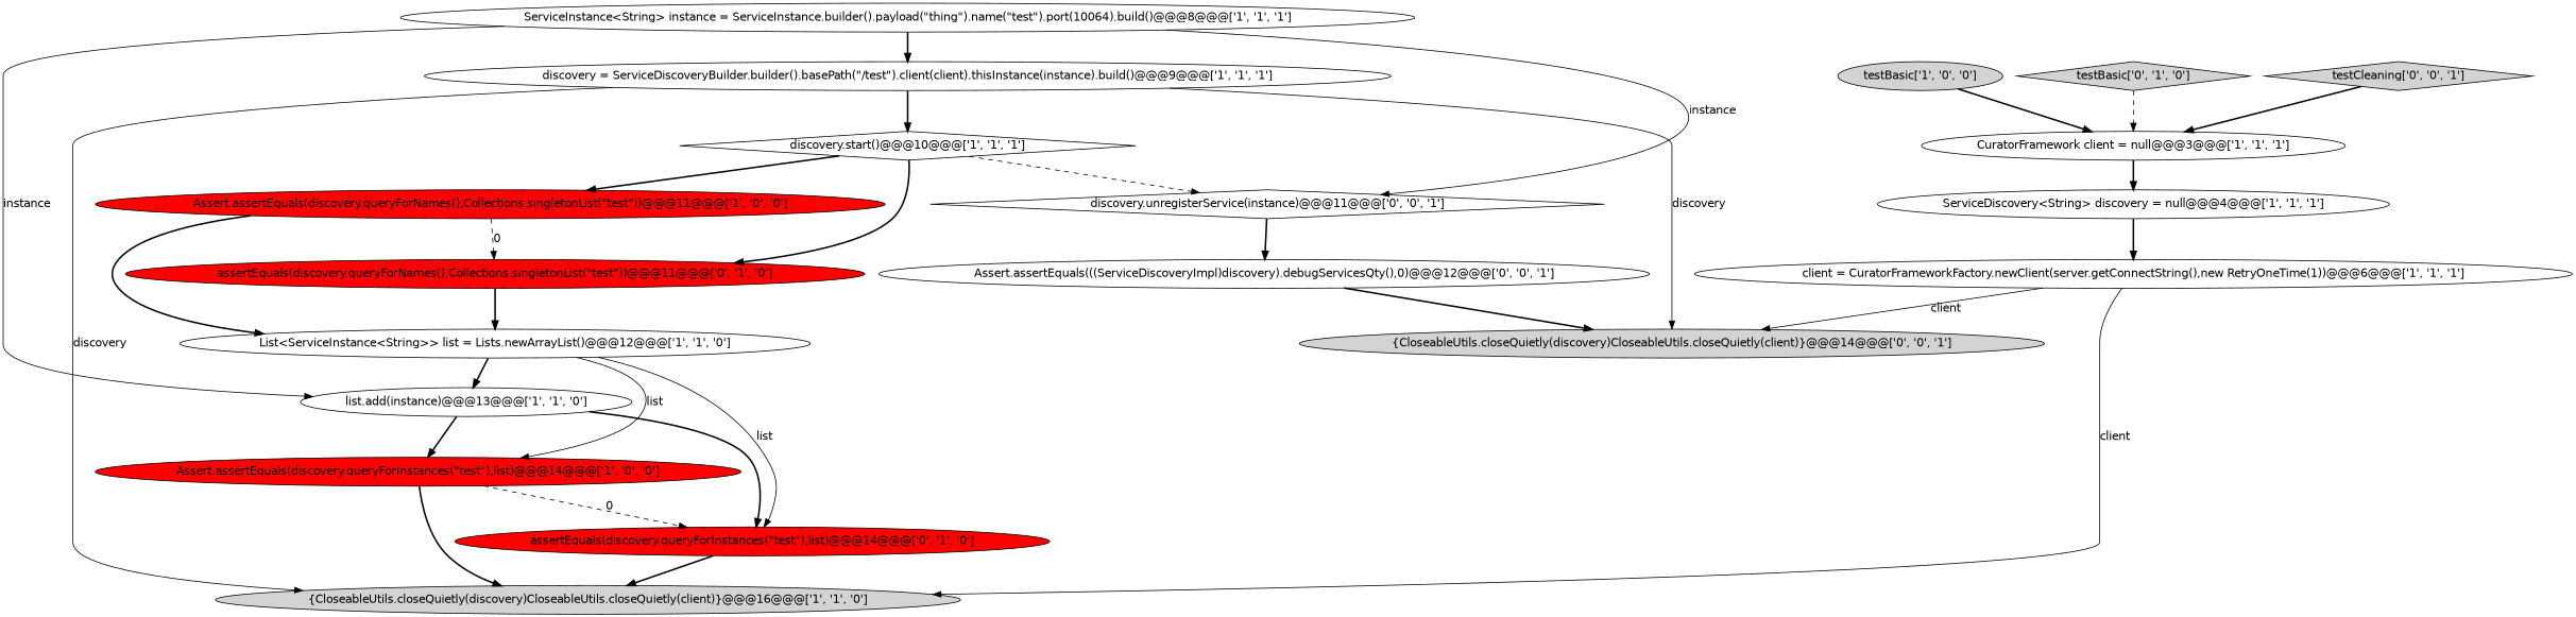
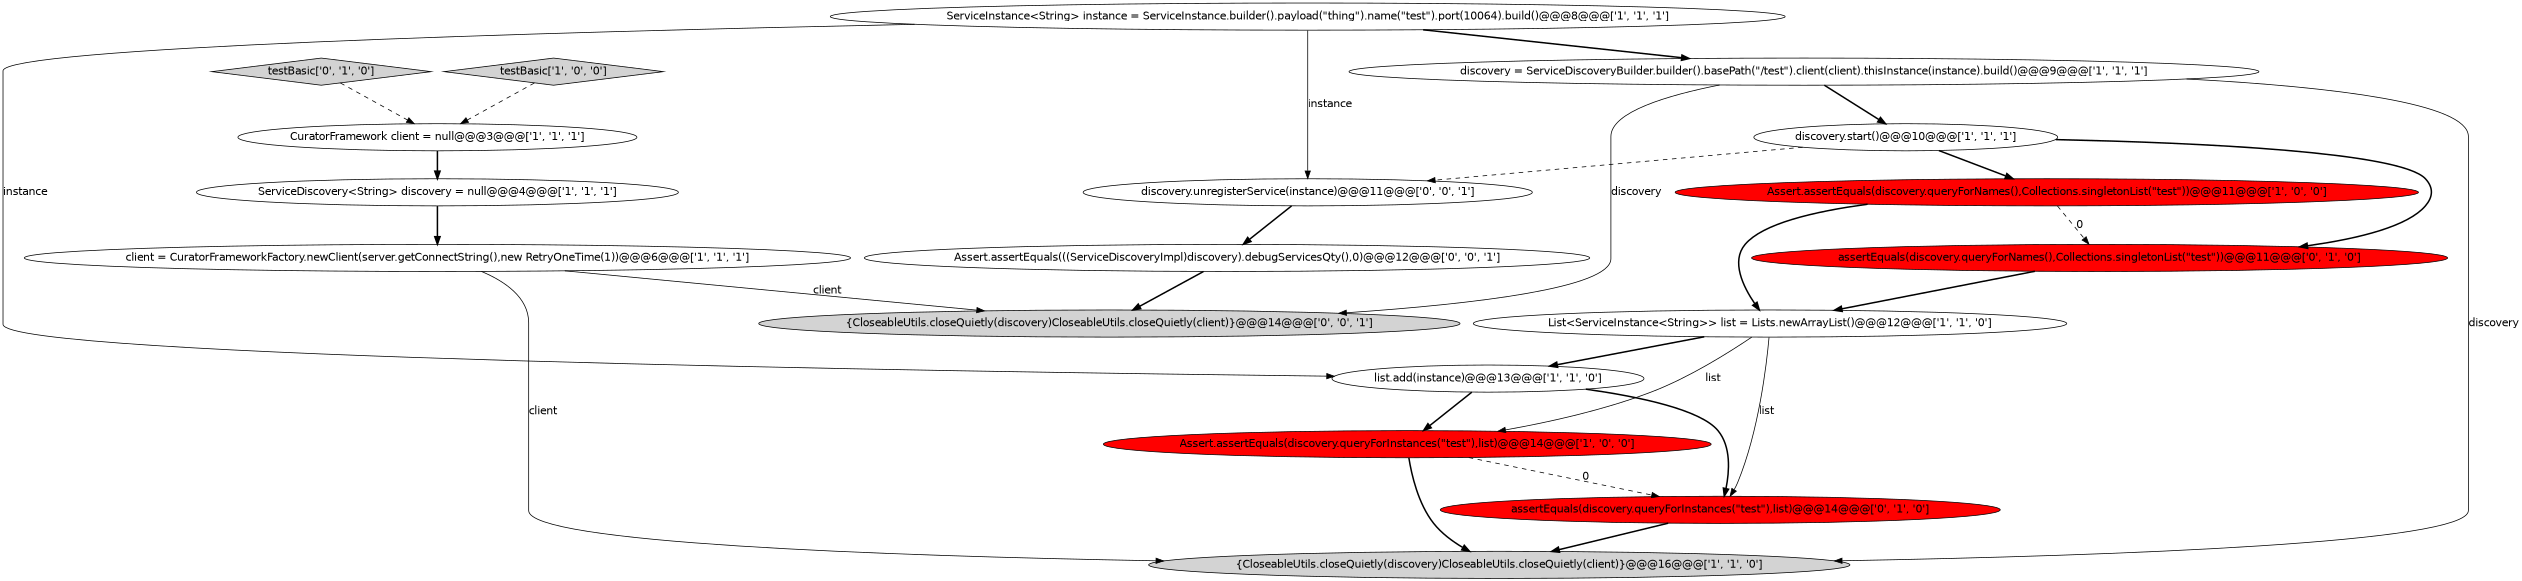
  digraph {
    fontname="DejaVu Sans"
    node [fillcolor=white fontname="DejaVu Sans" shape=ellipse style=filled]
    edge [fontname="DejaVu Sans" style=bold]
    n1 [label="List<ServiceInstance<String>> list = Lists.newArrayList()@@@12@@@['1', '1', '0']"]
    n2 [fillcolor=red label="assertEquals(discovery.queryForInstances(\"test\"),list)@@@14@@@['0', '1', '0']"]
    n3 [label="list.add(instance)@@@13@@@['1', '1', '0']"]
    n4 [fillcolor=red label="Assert.assertEquals(discovery.queryForInstances(\"test\"),list)@@@14@@@['1', '0', '0']"]
    n5 [fillcolor=lightgray label="{CloseableUtils.closeQuietly(discovery)CloseableUtils.closeQuietly(client)}@@@16@@@['1', '1', '0']"]
    n6 [fillcolor=red label="Assert.assertEquals(discovery.queryForNames(),Collections.singletonList(\"test\"))@@@11@@@['1', '0', '0']"]
    n7 [fillcolor=red label="assertEquals(discovery.queryForNames(),Collections.singletonList(\"test\"))@@@11@@@['0', '1', '0']"]
    n8 [label="ServiceInstance<String> instance = ServiceInstance.builder().payload(\"thing\").name(\"test\").port(10064).build()@@@8@@@['1', '1', '1']"]
-   n9 [label="discovery.unregisterService(instance)@@@11@@@['0', '0', '1']" shape=diamond]
+   n9 [label="discovery.unregisterService(instance)@@@11@@@['0', '0', '1']"]
    n10 [label="discovery = ServiceDiscoveryBuilder.builder().basePath(\"/test\").client(client).thisInstance(instance).build()@@@9@@@['1', '1', '1']"]
    n11 [label="ServiceDiscovery<String> discovery = null@@@4@@@['1', '1', '1']"]
    n12 [label="client = CuratorFrameworkFactory.newClient(server.getConnectString(),new RetryOneTime(1))@@@6@@@['1', '1', '1']"]
    n13 [fillcolor=lightgray label="{CloseableUtils.closeQuietly(discovery)CloseableUtils.closeQuietly(client)}@@@14@@@['0', '0', '1']"]
-   n14 [fillcolor=lightgray label="testBasic['1', '0', '0']"]
+   n14 [fillcolor=lightgray label="testBasic['1', '0', '0']" shape=diamond]
    n15 [label="CuratorFramework client = null@@@3@@@['1', '1', '1']"]
-   n16 [label="discovery.start()@@@10@@@['1', '1', '1']" shape=diamond]
+   n16 [label="discovery.start()@@@10@@@['1', '1', '1']"]
    n17 [label="Assert.assertEquals(((ServiceDiscoveryImpl)discovery).debugServicesQty(),0)@@@12@@@['0', '0', '1']"]
    n18 [fillcolor=lightgray label="testBasic['0', '1', '0']" shape=diamond]
-   n19 [fillcolor=lightgray label="testCleaning['0', '0', '1']" shape=diamond]
    n1 -> n2 [label=list style=solid]
    n1 -> n3
    n1 -> n4 [label=list style=solid]
    n2 -> n5
    n3 -> n2
    n3 -> n4
    n4 -> n2 [label=0 style=dashed]
    n4 -> n5
    n6 -> n1
    n6 -> n7 [label=0 style=dashed]
    n7 -> n1
    n8 -> n3 [label=instance style=solid]
    n8 -> n9 [label=instance style=solid]
    n8 -> n10
    n9 -> n17
    n10 -> n5 [label=discovery style=solid]
    n10 -> n13 [label=discovery style=solid]
    n10 -> n16
    n11 -> n12
    n12 -> n5 [label=client style=solid]
    n12 -> n13 [label=client style=solid]
-   n14 -> n15
+   n14 -> n15 [style=dashed]
    n15 -> n11
    n16 -> n6
    n16 -> n7
    n16 -> n9 [style=dashed]
    n17 -> n13
    n18 -> n15 [style=dashed]
-   n19 -> n15
  }
